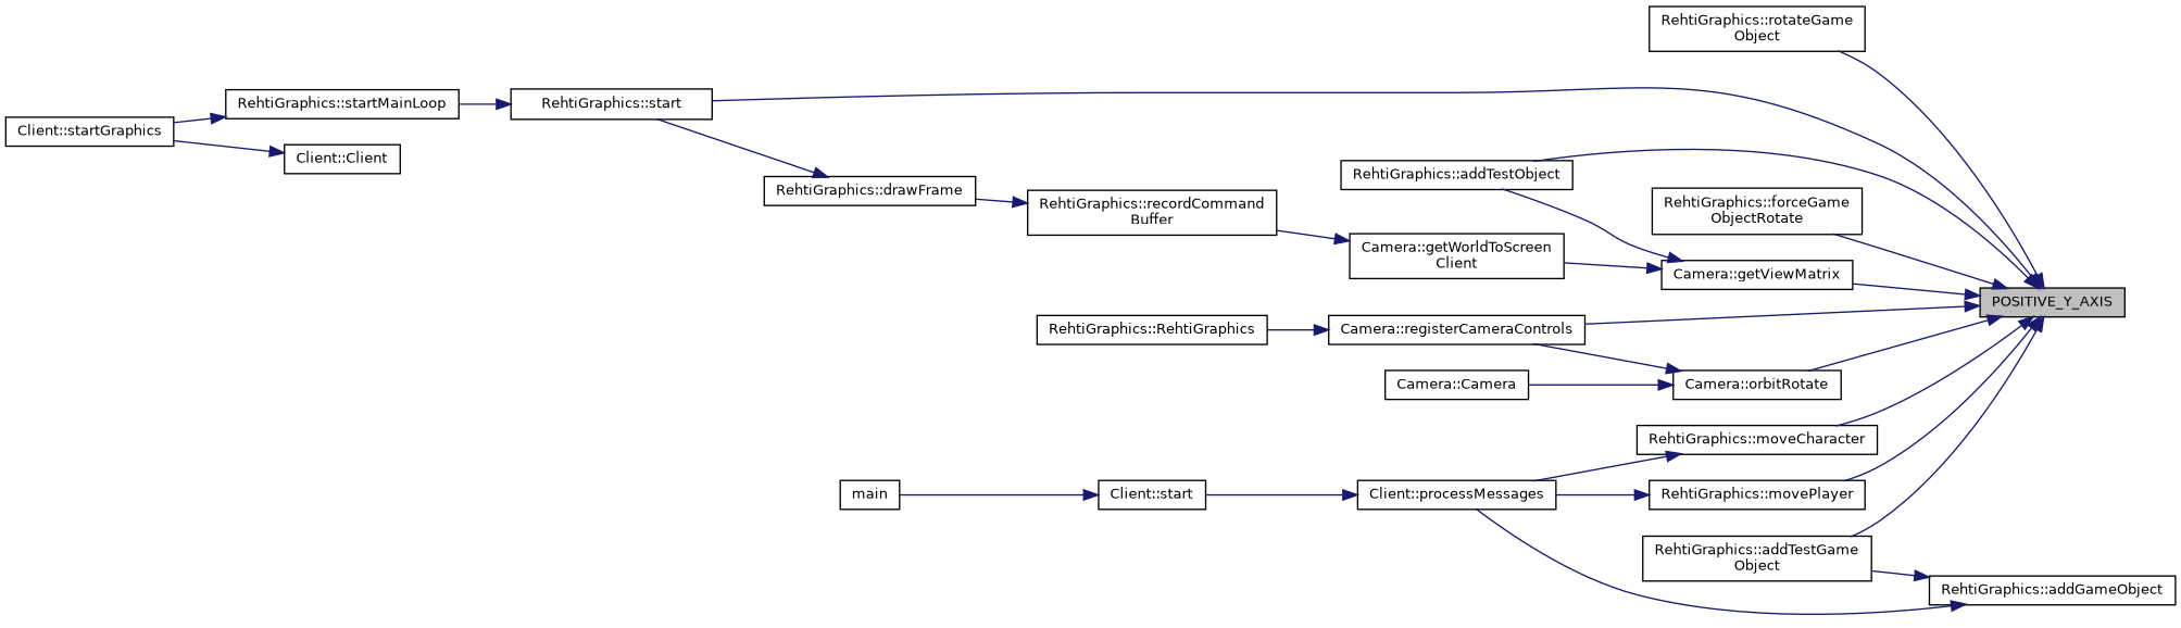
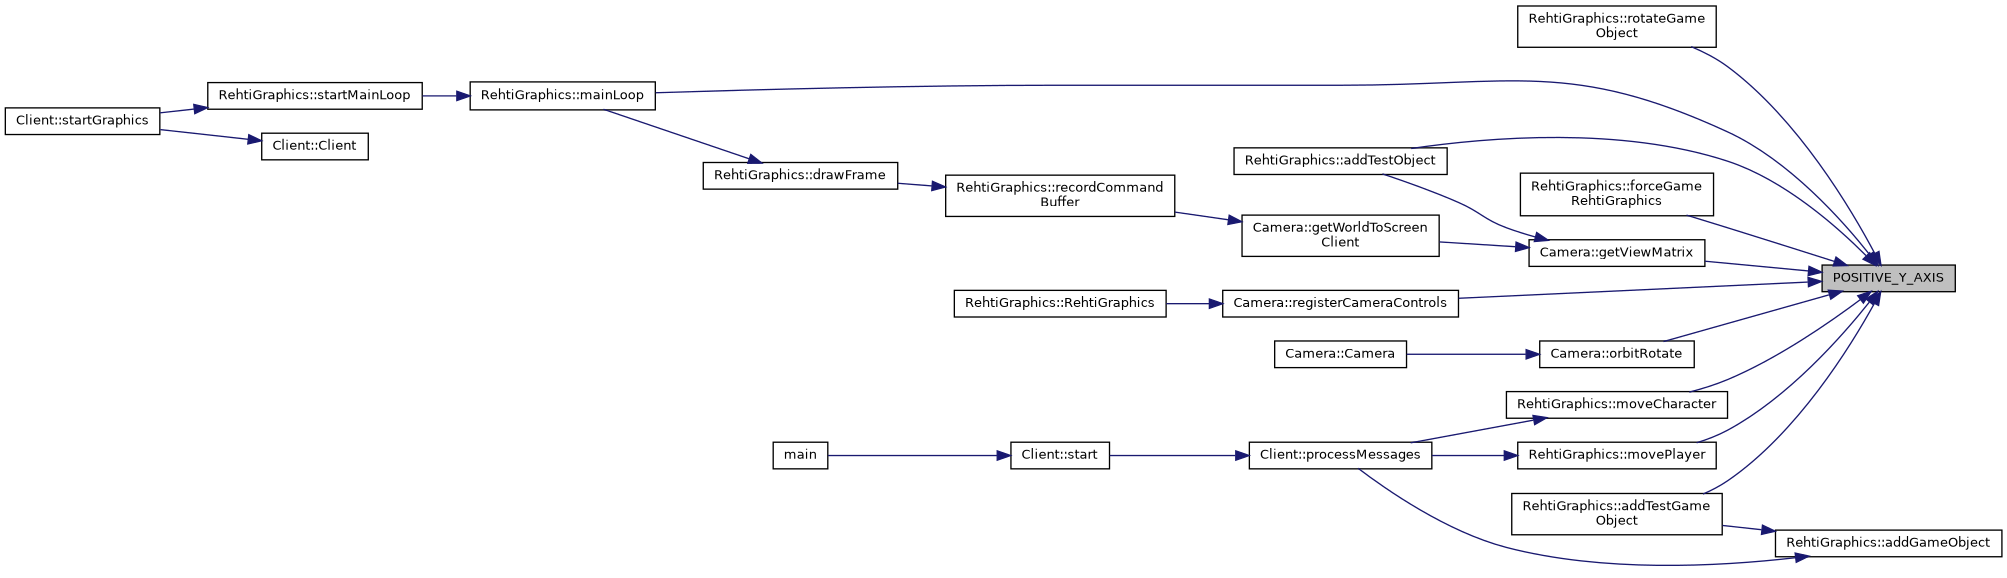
  digraph {
    rankdir=RL
    node [color=black fillcolor=white fontname=Helvetica fontsize=10 shape=record style=filled]
    edge [color=midnightblue dir=back fontname=Helvetica fontsize=10 labelfontname=Helvetica labelfontsize=10 style=solid]
    n1 [fillcolor=grey75 fontcolor=black height=0.2 label=POSITIVE_Y_AXIS width=0.4]
    n2 [height=0.2 label="RehtiGraphics::addTestGame\lObject" width=0.4]
    n3 [height=0.2 label="RehtiGraphics::addTestObject" width=0.4]
-   n4 [height=0.2 label="RehtiGraphics::forceGame\lObjectRotate" width=0.4]
+   n4 [height=0.2 label="RehtiGraphics::forceGame\lRehtiGraphics" width=0.4]
    n5 [height=0.2 label="Camera::getViewMatrix" width=0.4]
-   n6 [height=0.2 label="RehtiGraphics::start" width=0.4]
+   n6 [height=0.2 label="RehtiGraphics::mainLoop" width=0.4]
    n7 [height=0.2 label="RehtiGraphics::moveCharacter" width=0.4]
    n8 [height=0.2 label="RehtiGraphics::movePlayer" width=0.4]
    n9 [height=0.2 label="Camera::orbitRotate" width=0.4]
    n10 [height=0.2 label="RehtiGraphics::rotateGame\lObject" width=0.4]
    n11 [height=0.2 label="Camera::registerCameraControls" width=0.4]
    n12 [height=0.2 label="RehtiGraphics::addGameObject" width=0.4]
    n13 [height=0.2 label="Client::processMessages" width=0.4]
    n14 [height=0.2 label="Camera::getWorldToScreen\lClient" width=0.4]
    n15 [height=0.2 label="RehtiGraphics::startMainLoop" width=0.4]
    n16 [height=0.2 label="Camera::Camera" width=0.4]
    n17 [height=0.2 label="Client::start" width=0.4]
    n18 [height=0.2 label=main width=0.4]
    n19 [height=0.2 label="RehtiGraphics::recordCommand\lBuffer" width=0.4]
    n20 [height=0.2 label="RehtiGraphics::drawFrame" width=0.4]
    n21 [height=0.2 label="Client::startGraphics" width=0.4]
    n22 [height=0.2 label="Client::Client" width=0.4]
    n23 [height=0.2 label="RehtiGraphics::RehtiGraphics" width=0.4]
    n1 -> n2
    n1 -> n3
    n1 -> n4
    n1 -> n5
    n1 -> n6
    n1 -> n7
    n1 -> n8
    n1 -> n9
    n1 -> n10
    n1 -> n11
    n5 -> n3
    n5 -> n14
    n6 -> n15
    n7 -> n13
    n8 -> n13
-   n9 -> n11
    n9 -> n16
    n11 -> n23
    n12 -> n2
    n12 -> n13
    n13 -> n17
    n14 -> n19
    n15 -> n21
    n17 -> n18
    n19 -> n20
    n20 -> n6
    n22 -> n21
  }
